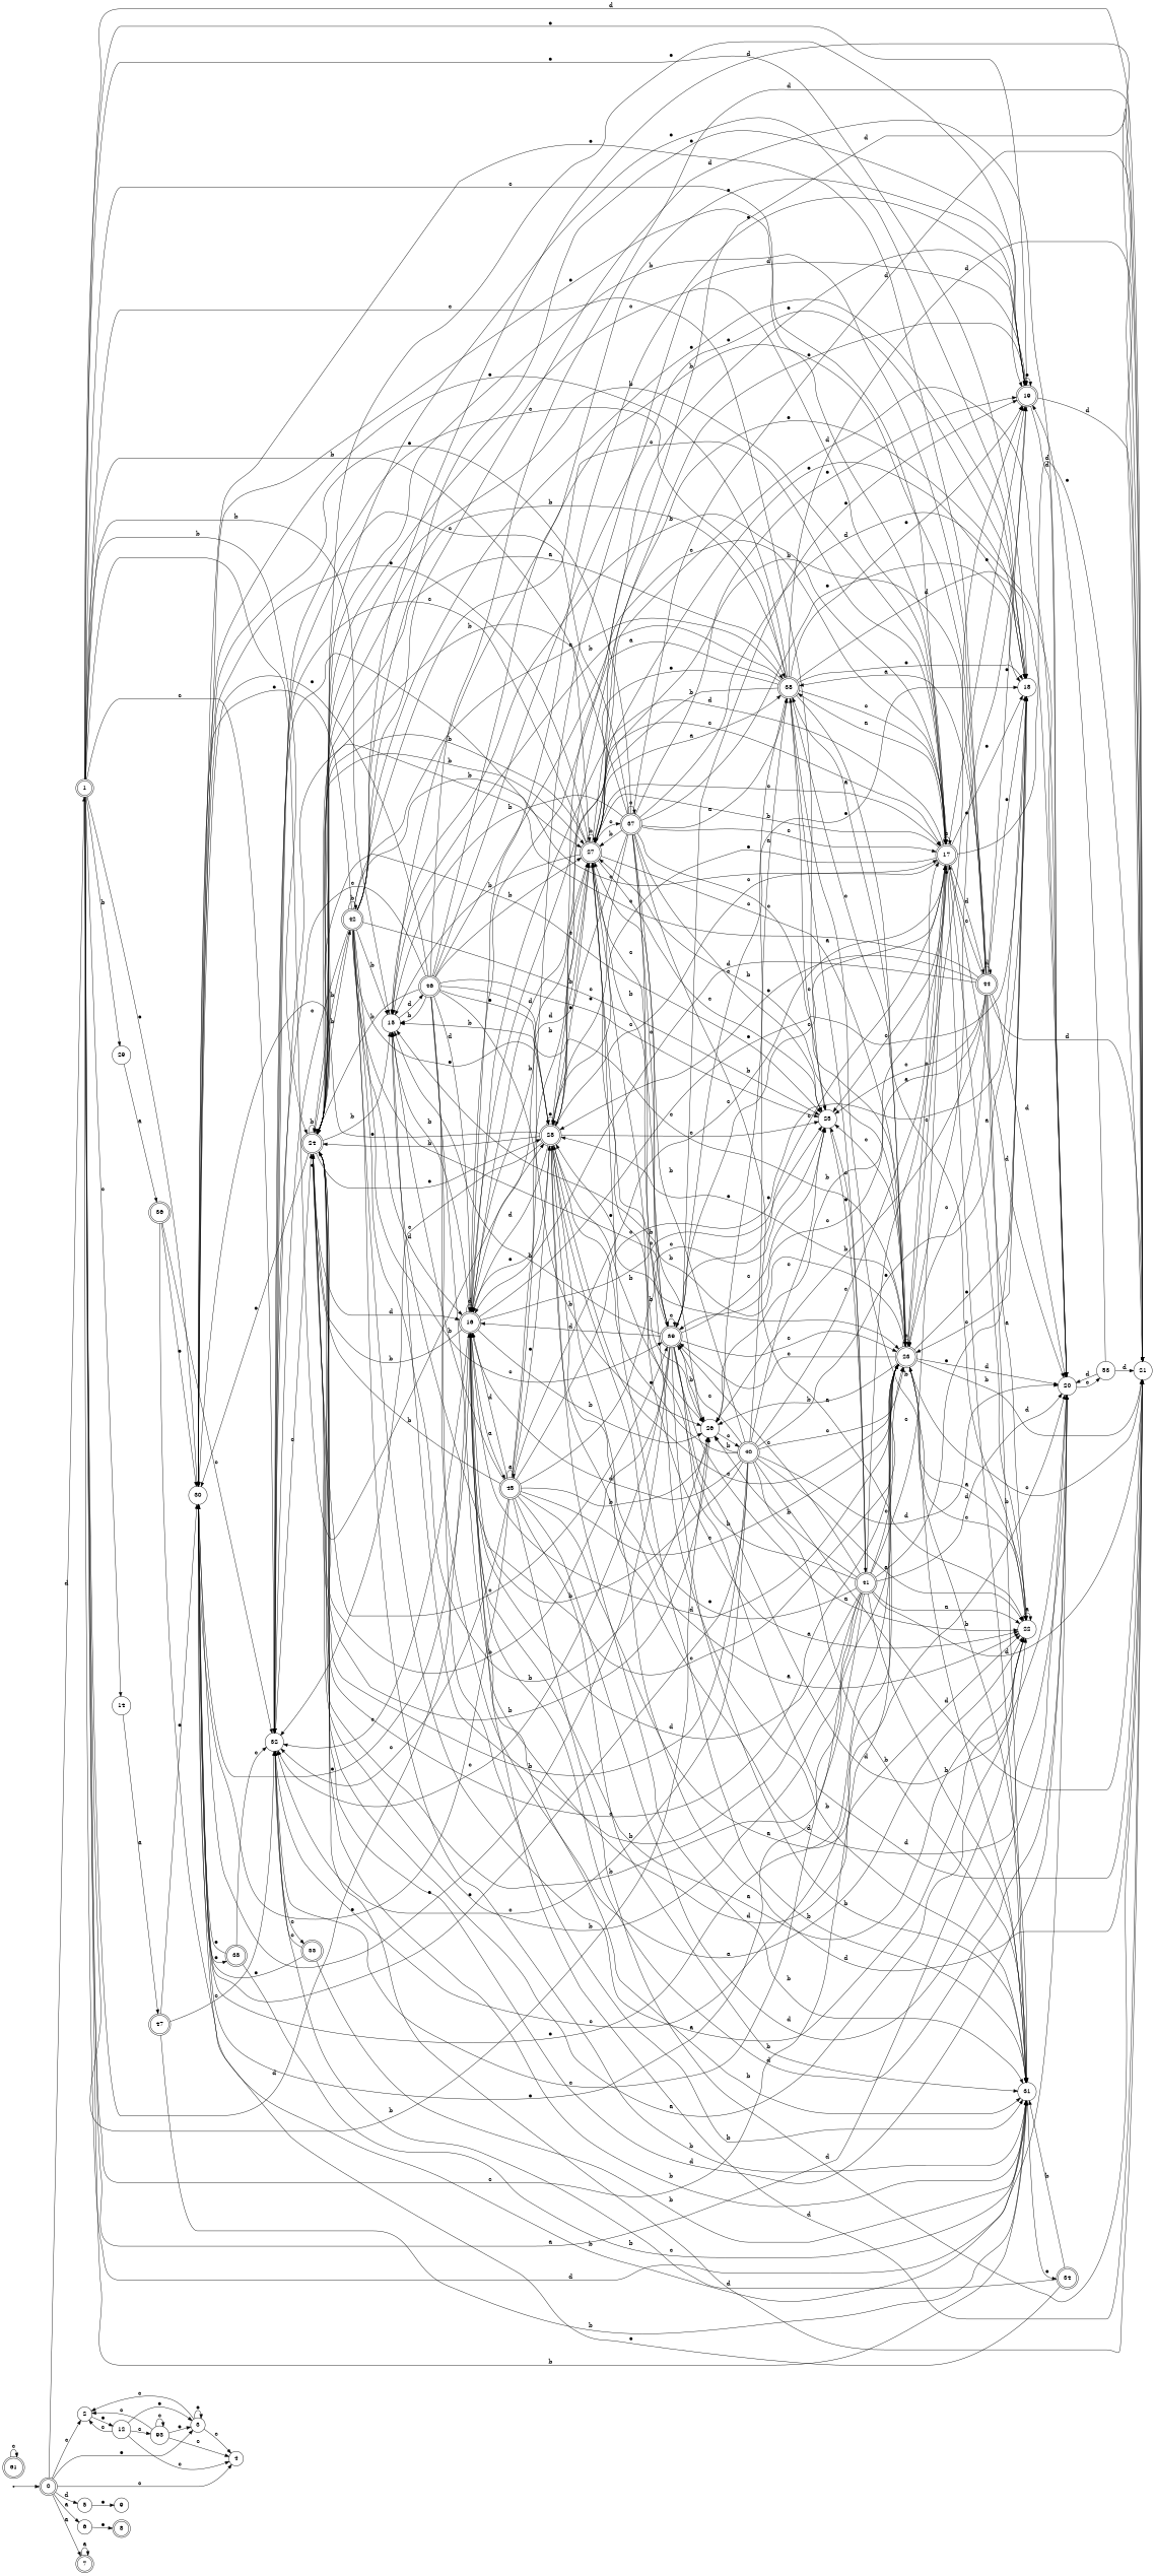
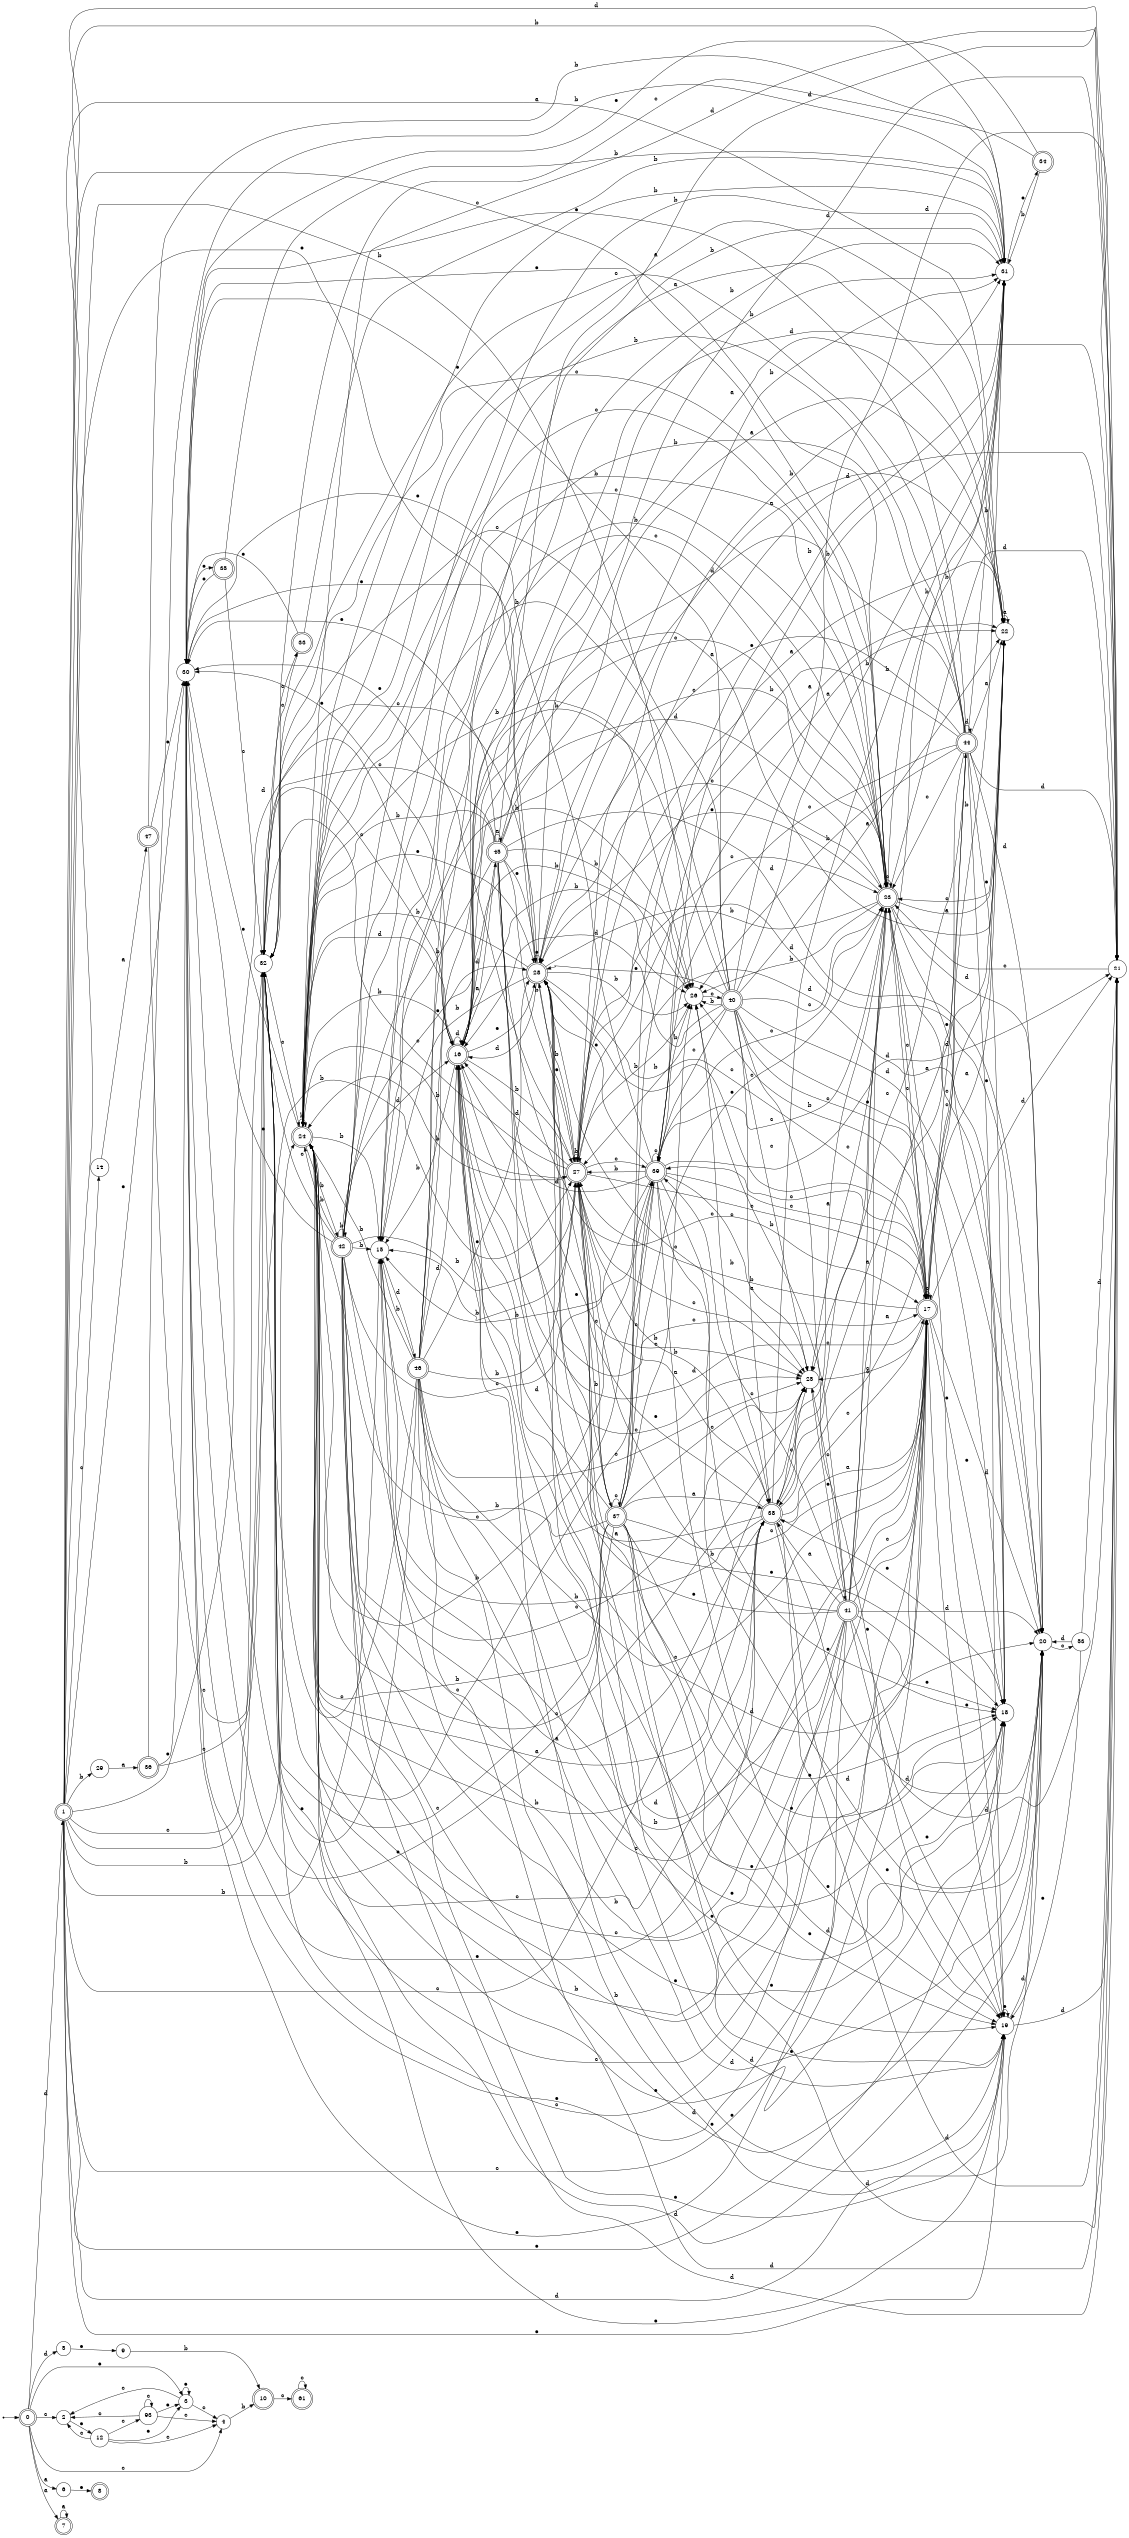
  digraph {
    rankdir=LR
    node [shape=doublecircle]
    dummy0 [shape=point]
    0
    1
    2 [shape=circle]
    3 [shape=circle]
    4 [shape=circle]
    5 [shape=circle]
    6 [shape=circle]
    7
    14 [shape=circle]
    15 [shape=circle]
    16
    17
    18 [shape=circle]
-   19
+   19 [shape=circle]
    20 [shape=circle]
    21 [shape=circle]
    22 [shape=circle]
    23
    24
    25 [shape=circle]
    26 [shape=circle]
    27
    28
    29 [shape=circle]
    30 [shape=circle]
    31 [shape=circle]
    32 [shape=circle]
    12 [shape=circle]
+   10
    9 [shape=circle]
    8
    47
    46
    45
    38
    39
    44
    n39 [label=53 shape=circle]
    42
    41
    40
    37
    36
    35
    34
    33
    n48 [label=93 shape=circle]
    n49 [label=61]
    dummy0 -> 0
    0 -> 1 [label=d]
    0 -> 2 [label=c]
    0 -> 3 [label=e]
    0 -> 4 [label=c]
    0 -> 5 [label=d]
    0 -> 6 [label=a]
    0 -> 7 [label=a]
    1 -> 14 [label=c]
    1 -> 15 [label=b]
    1 -> 16 [label=d]
    1 -> 17 [label=c]
    1 -> 18 [label=e]
    1 -> 19 [label=e]
    1 -> 20 [label=d]
    1 -> 21 [label=d]
    1 -> 22 [label=a]
    1 -> 23 [label=c]
    1 -> 24 [label=b]
    1 -> 25 [label=c]
    1 -> 26 [label=b]
    1 -> 27 [label=b]
    1 -> 28 [label=e]
    1 -> 29 [label=b]
    1 -> 30 [label=e]
    1 -> 31 [label=b]
    1 -> 32 [label=c]
    2 -> 12 [label=e]
    3 -> 2 [label=c]
    3 -> 3 [label=e]
    3 -> 4 [label=c]
+   4 -> 10 [label=b]
    5 -> 9 [label=e]
    6 -> 8 [label=e]
    7 -> 7 [label=a]
    14 -> 47 [label=a]
    15 -> 46 [label=d]
    16 -> 15 [label=b]
    16 -> 16 [label=d]
    16 -> 17 [label=c]
    16 -> 18 [label=e]
    16 -> 19 [label=e]
    16 -> 20 [label=d]
    16 -> 21 [label=d]
    16 -> 22 [label=a]
    16 -> 23 [label=c]
    16 -> 24 [label=b]
    16 -> 25 [label=c]
    16 -> 26 [label=b]
    16 -> 27 [label=b]
    16 -> 28 [label=e]
    16 -> 30 [label=e]
    16 -> 31 [label=b]
    16 -> 32 [label=c]
    16 -> 45 [label=a]
    17 -> 15 [label=b]
    17 -> 16 [label=d]
    17 -> 17 [label=c]
    17 -> 18 [label=e]
    17 -> 19 [label=e]
    17 -> 20 [label=d]
    17 -> 21 [label=d]
    17 -> 22 [label=a]
    17 -> 23 [label=c]
    17 -> 24 [label=b]
    17 -> 25 [label=c]
    17 -> 26 [label=b]
    17 -> 27 [label=b]
    17 -> 28 [label=e]
    17 -> 30 [label=e]
    17 -> 31 [label=b]
    17 -> 32 [label=c]
    17 -> 38 [label=a]
    17 -> 39 [label=c]
    17 -> 44 [label=d]
    18 -> 23 [label=c]
    19 -> 19 [label=e]
    19 -> 20 [label=d]
    19 -> 21 [label=d]
    20 -> n39 [label=c]
    21 -> 23 [label=c]
    22 -> 22 [label=a]
    22 -> 23 [label=c]
    23 -> 15 [label=b]
    23 -> 16 [label=d]
    23 -> 17 [label=c]
    23 -> 18 [label=e]
    23 -> 19 [label=e]
    23 -> 20 [label=d]
    23 -> 21 [label=d]
    23 -> 22 [label=a]
    23 -> 23 [label=c]
    23 -> 24 [label=b]
    23 -> 25 [label=c]
    23 -> 26 [label=b]
    23 -> 27 [label=b]
    23 -> 28 [label=e]
    23 -> 30 [label=e]
    23 -> 31 [label=b]
    23 -> 32 [label=c]
    23 -> 38 [label=a]
    23 -> 39 [label=c]
    24 -> 15 [label=b]
    24 -> 16 [label=d]
    24 -> 17 [label=c]
    24 -> 18 [label=e]
    24 -> 19 [label=e]
    24 -> 20 [label=d]
    24 -> 21 [label=d]
    24 -> 22 [label=a]
    24 -> 23 [label=c]
    24 -> 24 [label=b]
    24 -> 25 [label=c]
    24 -> 26 [label=b]
    24 -> 27 [label=b]
    24 -> 28 [label=e]
    24 -> 30 [label=e]
    24 -> 31 [label=b]
    24 -> 38 [label=a]
    24 -> 39 [label=c]
    24 -> 42 [label=b]
    25 -> 41 [label=e]
    26 -> 40 [label=c]
    27 -> 15 [label=b]
    27 -> 16 [label=d]
    27 -> 17 [label=c]
    27 -> 18 [label=e]
    27 -> 19 [label=e]
    27 -> 20 [label=d]
    27 -> 21 [label=d]
    27 -> 22 [label=a]
    27 -> 23 [label=c]
    27 -> 24 [label=b]
    27 -> 25 [label=c]
    27 -> 26 [label=b]
    27 -> 27 [label=b]
    27 -> 28 [label=e]
    27 -> 30 [label=e]
    27 -> 31 [label=b]
    27 -> 32 [label=c]
    27 -> 38 [label=a]
    27 -> 39 [label=c]
    27 -> 37 [label=c]
    28 -> 15 [label=b]
    28 -> 16 [label=d]
    28 -> 17 [label=c]
    28 -> 18 [label=e]
    28 -> 19 [label=e]
    28 -> 20 [label=d]
    28 -> 21 [label=d]
    28 -> 22 [label=a]
    28 -> 23 [label=c]
    28 -> 24 [label=b]
    28 -> 25 [label=c]
    28 -> 26 [label=b]
    28 -> 27 [label=b]
    28 -> 28 [label=e]
    28 -> 30 [label=e]
    28 -> 31 [label=b]
    28 -> 32 [label=c]
    29 -> 36 [label=a]
    30 -> 35 [label=e]
    31 -> 34 [label=e]
    32 -> 24 [label=c]
    32 -> 33 [label=c]
    12 -> 2 [label=c]
    12 -> 3 [label=e]
    12 -> 4 [label=c]
    12 -> n48 [label=c]
+   10 -> n49 [label=c]
+   9 -> 10 [label=b]
    47 -> 30 [label=e]
    47 -> 31 [label=b]
    47 -> 32 [label=c]
    46 -> 15 [label=b]
    46 -> 16 [label=d]
    46 -> 17 [label=c]
    46 -> 18 [label=e]
    46 -> 19 [label=e]
    46 -> 20 [label=d]
    46 -> 21 [label=d]
    46 -> 22 [label=a]
    46 -> 23 [label=c]
    46 -> 24 [label=b]
    46 -> 25 [label=c]
    46 -> 26 [label=b]
    46 -> 27 [label=b]
    46 -> 28 [label=e]
    46 -> 30 [label=e]
    46 -> 31 [label=b]
    46 -> 32 [label=c]
    45 -> 15 [label=b]
    45 -> 16 [label=d]
    45 -> 17 [label=c]
    45 -> 18 [label=e]
    45 -> 19 [label=d]
    45 -> 20 [label=d]
    45 -> 21 [label=d]
    45 -> 22 [label=a]
    45 -> 23 [label=c]
    45 -> 24 [label=b]
    45 -> 25 [label=c]
    45 -> 26 [label=b]
    45 -> 27 [label=b]
    45 -> 28 [label=e]
    45 -> 30 [label=e]
    45 -> 31 [label=b]
    45 -> 32 [label=c]
    45 -> 45 [label=a]
    38 -> 15 [label=b]
    38 -> 16 [label=a]
    38 -> 17 [label=c]
    38 -> 18 [label=e]
    38 -> 19 [label=e]
    38 -> 20 [label=d]
    38 -> 21 [label=d]
    38 -> 22 [label=a]
    38 -> 23 [label=c]
    38 -> 24 [label=b]
    38 -> 25 [label=c]
    38 -> 26 [label=b]
    38 -> 27 [label=b]
    38 -> 28 [label=e]
    38 -> 30 [label=e]
    38 -> 31 [label=b]
    38 -> 32 [label=c]
    39 -> 15 [label=b]
    39 -> 16 [label=d]
    39 -> 17 [label=c]
    39 -> 18 [label=e]
    39 -> 19 [label=e]
    39 -> 20 [label=d]
    39 -> 21 [label=d]
    39 -> 22 [label=a]
    39 -> 23 [label=c]
    39 -> 24 [label=b]
    39 -> 25 [label=c]
    39 -> 26 [label=b]
    39 -> 27 [label=b]
    39 -> 28 [label=e]
    39 -> 30 [label=e]
    39 -> 31 [label=b]
    39 -> 32 [label=c]
    39 -> 39 [label=c]
    44 -> 15 [label=b]
    44 -> 16 [label=d]
    44 -> 17 [label=c]
    44 -> 18 [label=e]
    44 -> 19 [label=e]
    44 -> 20 [label=d]
    44 -> 21 [label=d]
    44 -> 22 [label=a]
    44 -> 23 [label=c]
    44 -> 24 [label=b]
    44 -> 25 [label=c]
    44 -> 26 [label=b]
    44 -> 27 [label=b]
    44 -> 28 [label=e]
    44 -> 30 [label=e]
    44 -> 31 [label=b]
    44 -> 32 [label=c]
    44 -> 38 [label=a]
    44 -> 39 [label=c]
    44 -> 44 [label=d]
    n39 -> 19 [label=e]
    n39 -> 20 [label=d]
    n39 -> 21 [label=d]
    42 -> 15 [label=b]
    42 -> 16 [label=d]
    42 -> 17 [label=c]
    42 -> 18 [label=e]
    42 -> 19 [label=e]
    42 -> 20 [label=d]
    42 -> 21 [label=d]
    42 -> 22 [label=a]
    42 -> 23 [label=c]
    42 -> 24 [label=b]
    42 -> 25 [label=c]
    42 -> 26 [label=b]
    42 -> 27 [label=b]
    42 -> 28 [label=e]
    42 -> 30 [label=e]
    42 -> 31 [label=b]
    42 -> 32 [label=c]
    42 -> 38 [label=a]
    42 -> 39 [label=c]
    42 -> 42 [label=b]
    41 -> 15 [label=b]
    41 -> 16 [label=d]
    41 -> 17 [label=c]
    41 -> 18 [label=e]
    41 -> 19 [label=e]
    41 -> 20 [label=d]
    41 -> 21 [label=d]
    41 -> 22 [label=a]
    41 -> 23 [label=c]
    41 -> 24 [label=b]
    41 -> 25 [label=c]
    41 -> 26 [label=b]
    41 -> 27 [label=b]
    41 -> 28 [label=e]
    41 -> 30 [label=e]
    41 -> 31 [label=b]
    41 -> 32 [label=c]
    41 -> 38 [label=a]
    41 -> 39 [label=c]
    40 -> 15 [label=b]
    40 -> 16 [label=d]
    40 -> 17 [label=c]
    40 -> 18 [label=e]
+   40 -> 19 [label=e]
    40 -> 20 [label=d]
    40 -> 21 [label=d]
    40 -> 22 [label=a]
    40 -> 23 [label=c]
    40 -> 24 [label=b]
    40 -> 25 [label=c]
    40 -> 26 [label=b]
    40 -> 27 [label=b]
    40 -> 28 [label=e]
    40 -> 30 [label=e]
    40 -> 31 [label=b]
    40 -> 32 [label=c]
    40 -> 38 [label=a]
    40 -> 39 [label=c]
    37 -> 15 [label=b]
    37 -> 16 [label=d]
    37 -> 17 [label=c]
    37 -> 18 [label=e]
    37 -> 19 [label=e]
    37 -> 20 [label=d]
    37 -> 21 [label=d]
    37 -> 22 [label=a]
    37 -> 23 [label=c]
    37 -> 24 [label=b]
    37 -> 25 [label=c]
    37 -> 26 [label=b]
    37 -> 27 [label=b]
    37 -> 28 [label=e]
    37 -> 30 [label=e]
    37 -> 31 [label=b]
    37 -> 32 [label=c]
    37 -> 38 [label=a]
    37 -> 39 [label=c]
    37 -> 37 [label=c]
    36 -> 30 [label=e]
    36 -> 31 [label=b]
    36 -> 32 [label=c]
    35 -> 30 [label=e]
    35 -> 31 [label=b]
    35 -> 32 [label=c]
    34 -> 30 [label=e]
    34 -> 31 [label=b]
    34 -> 32 [label=c]
    33 -> 30 [label=e]
    33 -> 31 [label=b]
    33 -> 32 [label=c]
    n48 -> 2 [label=c]
    n48 -> 3 [label=e]
    n48 -> 4 [label=c]
    n48 -> n48 [label=c]
    n49 -> n49 [label=c]
  }
